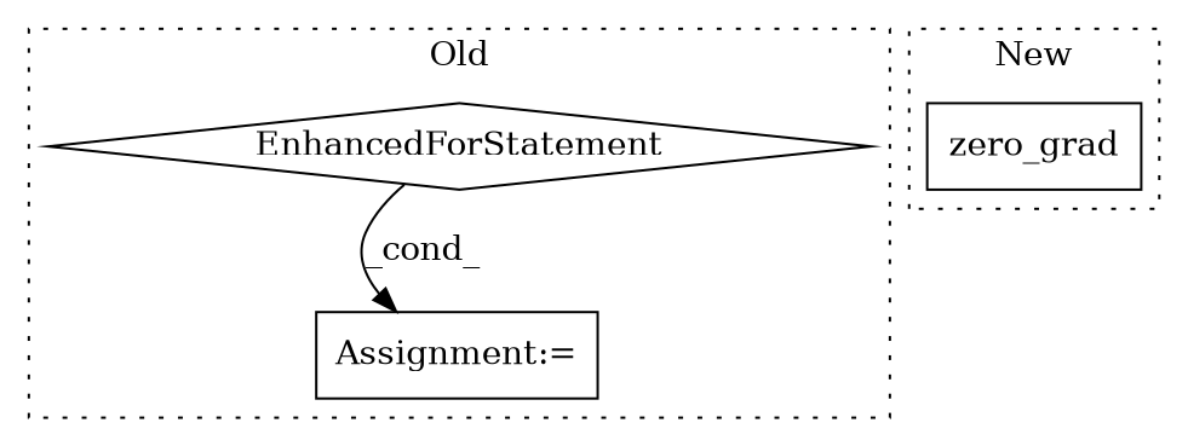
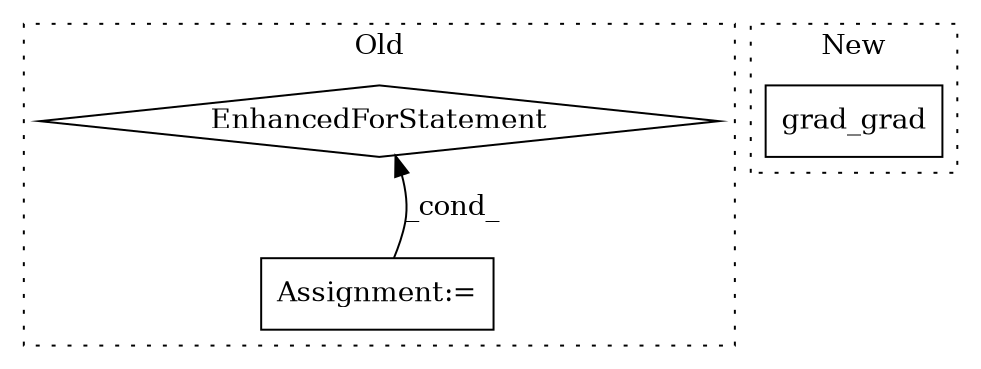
  digraph {
    node [l="85,2" s="12764,12887" shape=box]
    n1 [a=70 label=EnhancedForStatement shape=diamond]
    n2 [a=7 label="Assignment:="]
-   n3 [a=32 l=11 label=zero_grad s=12638]
+   n3 [a=32 l=11 label=grad_grad s=12638]
    subgraph cluster_1 {
      label=Old
      style=dotted
      n1
      n2
    }
    subgraph cluster_2 {
      label=New
      style=dotted
      n3
    }
-   n1 -> n2 [label=_cond_]
+   n2 -> n1 [label=_cond_]
  }
